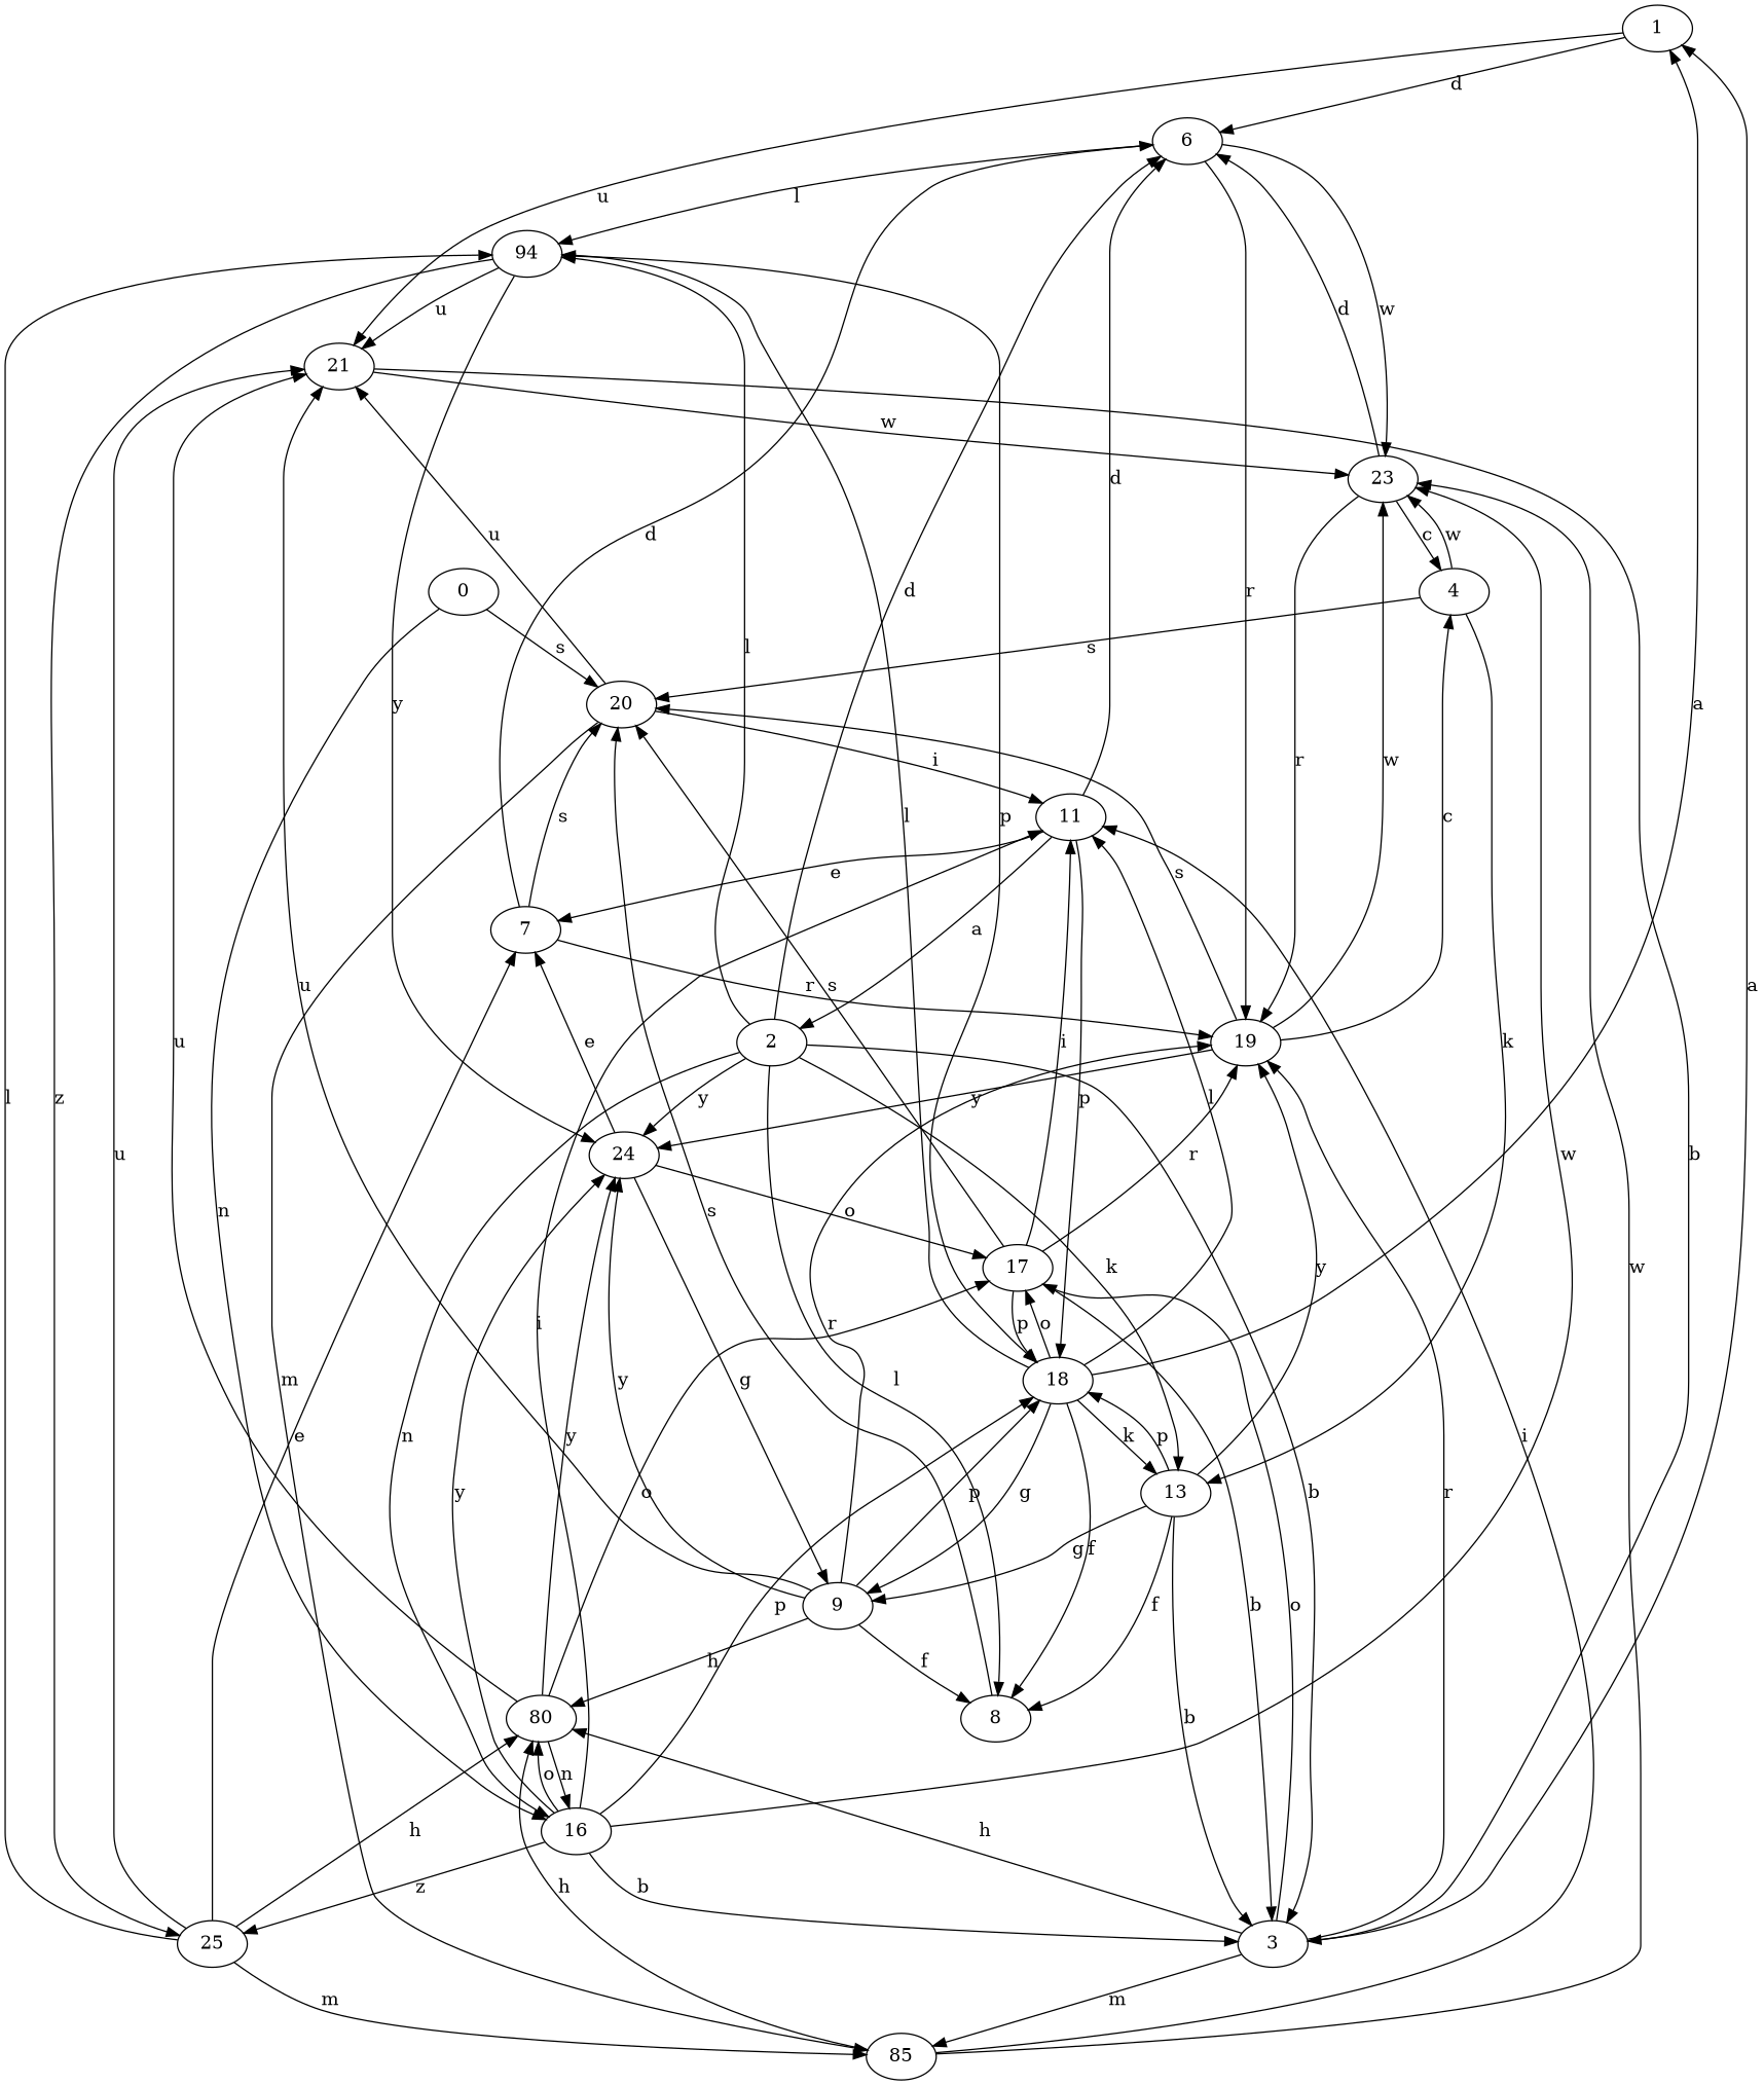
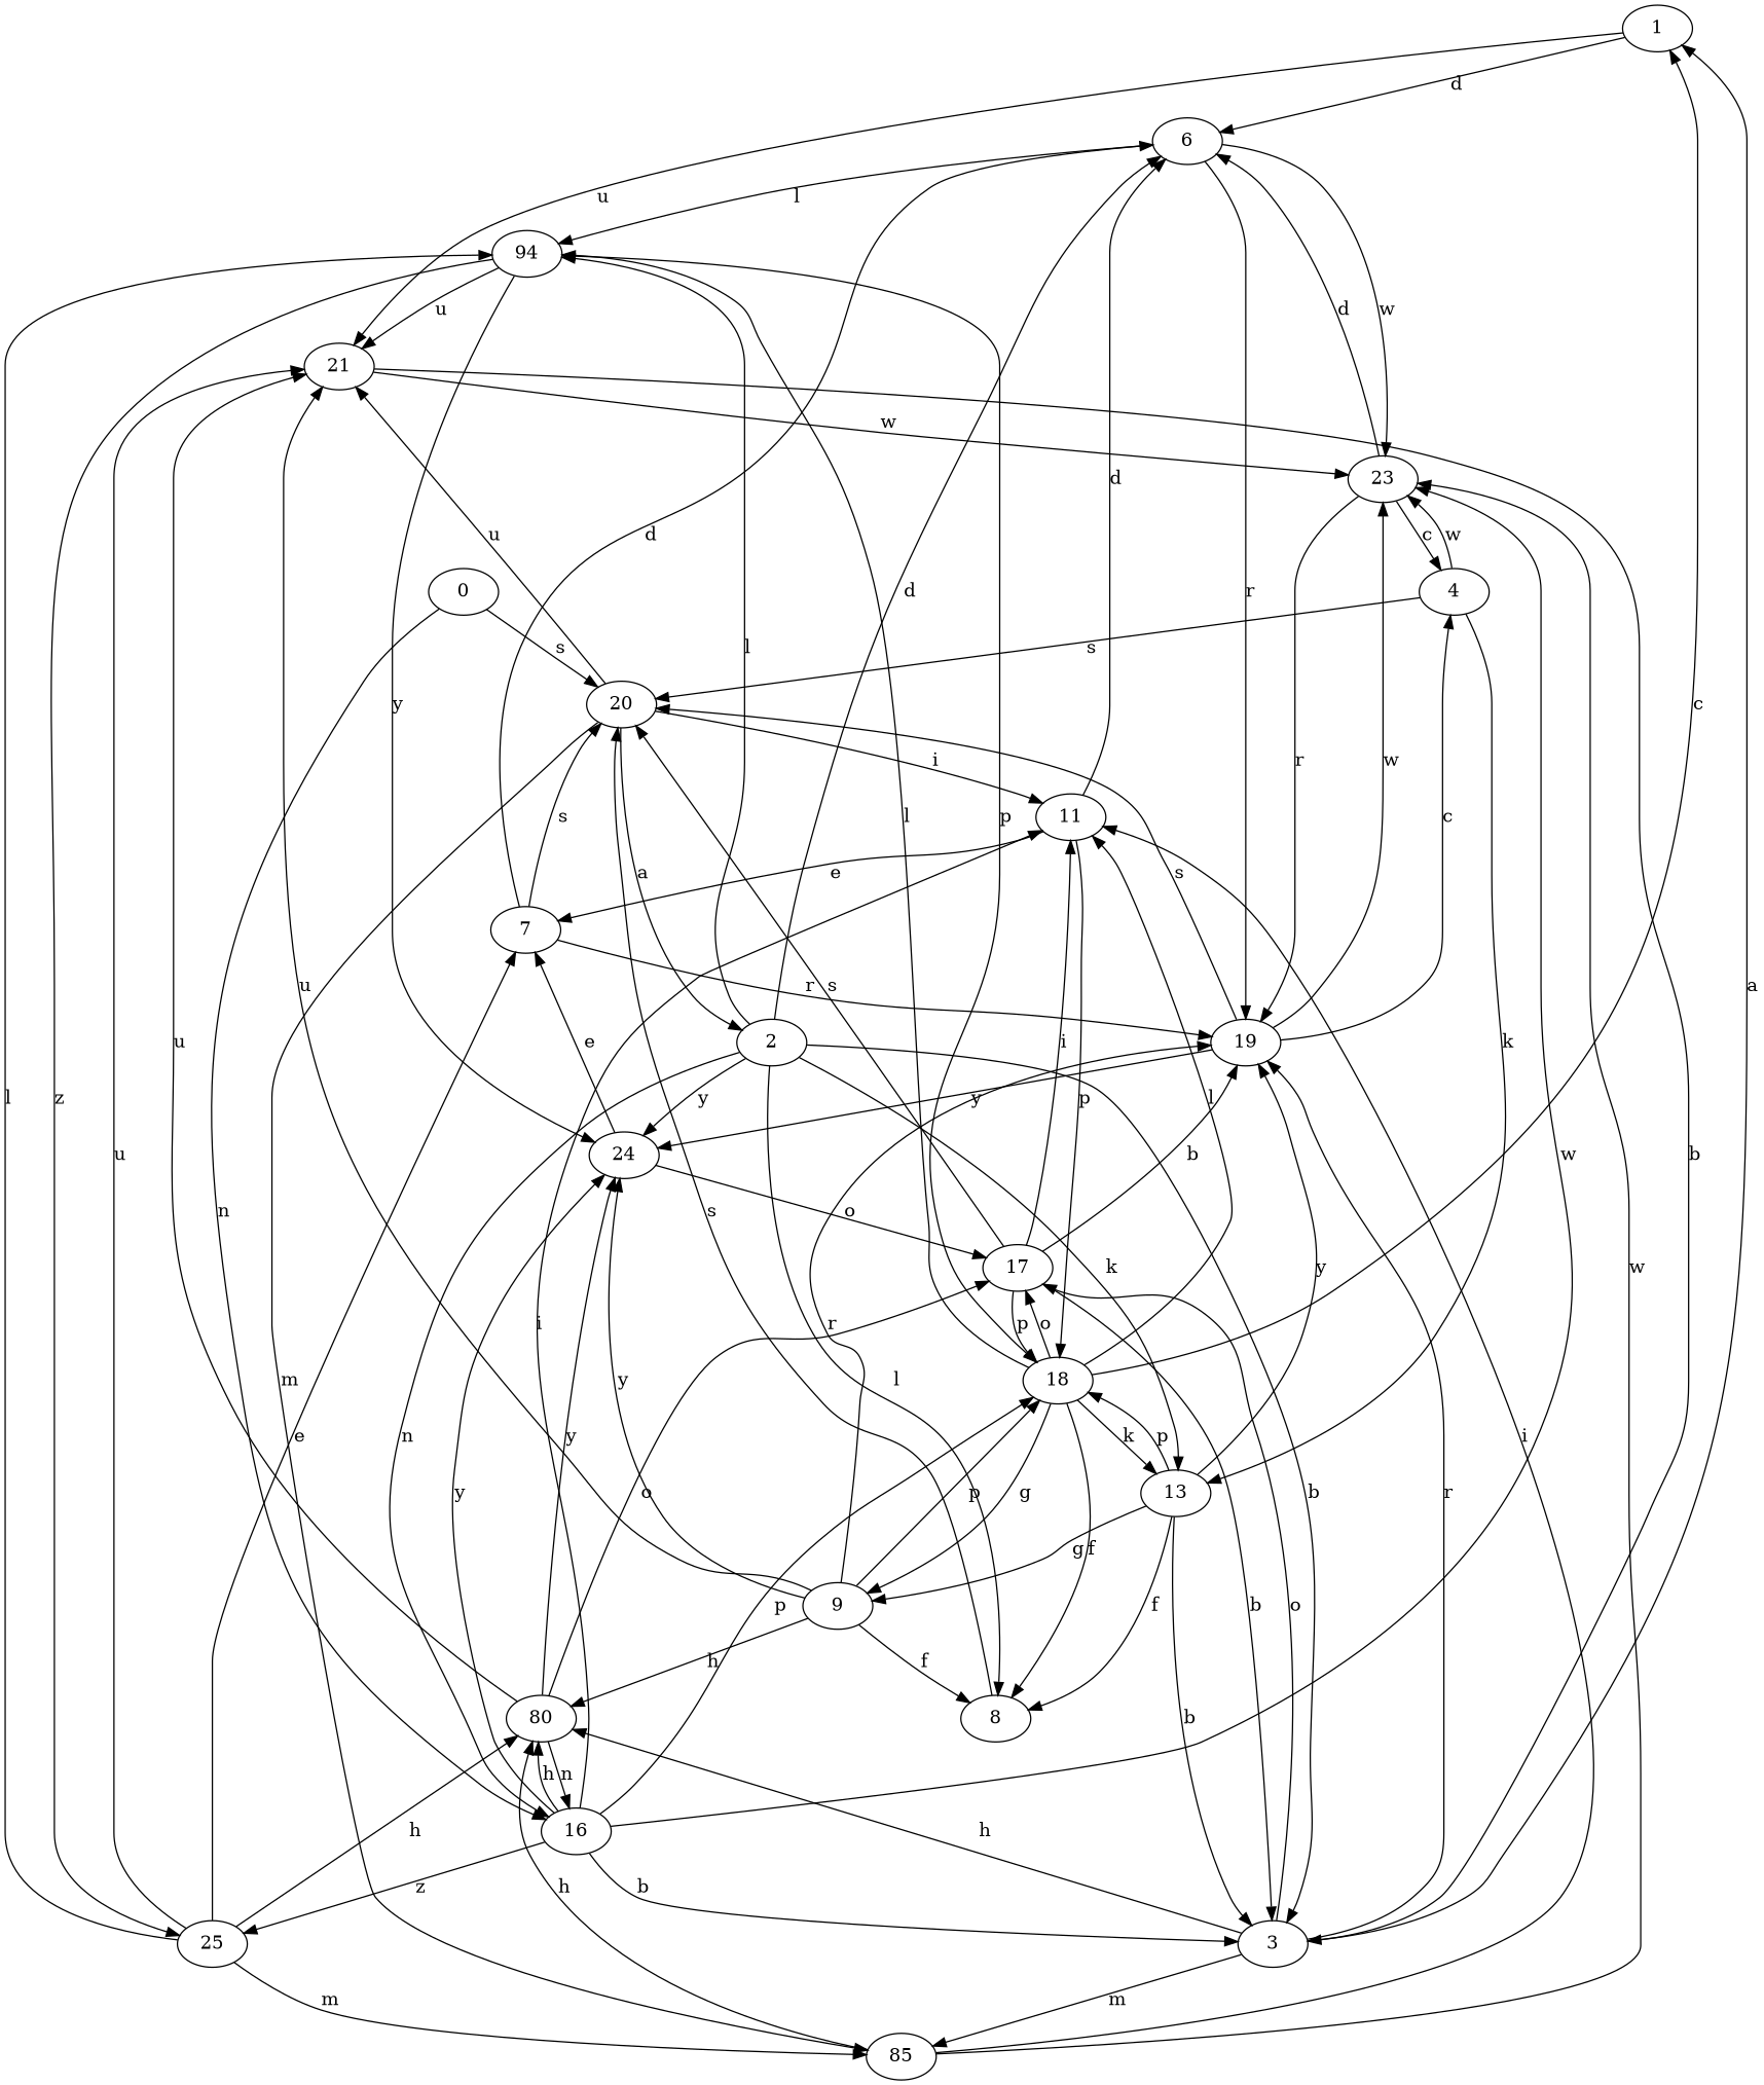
  strict digraph {
    1
    6
    21
    n4 [label=94]
    19
    23
    3
    2
    8
    13
    16
    24
    n13 [label=80]
    n14 [label=85]
    17
    20
    9
    18
    25
    11
    7
    4
    0
    1 -> 6 [label=d]
    1 -> 21 [label=u]
    6 -> n4 [label=l]
    6 -> 19 [label=r]
    6 -> 23 [label=w]
    21 -> 23 [label=w]
    21 -> 3 [label=b]
    n4 -> 21 [label=u]
    n4 -> 24 [label=y]
    n4 -> 18 [label=p]
    n4 -> 25 [label=z]
    19 -> 23 [label=w]
    19 -> 24 [label=y]
    19 -> 20 [label=s]
    19 -> 4 [label=c]
    23 -> 6 [label=d]
    23 -> 19 [label=r]
    23 -> 4 [label=c]
    3 -> 1 [label=a]
    3 -> 19 [label=r]
    3 -> n13 [label=h]
    3 -> n14 [label=m]
    3 -> 17 [label=o]
    2 -> 6 [label=d]
    2 -> n4 [label=l]
    2 -> 3 [label=b]
    2 -> 8 [label=l]
    2 -> 13 [label=k]
    2 -> 16 [label=n]
    2 -> 24 [label=y]
    8 -> 20 [label=s]
    13 -> 19 [label=y]
    13 -> 3 [label=b]
    13 -> 8 [label=f]
    13 -> 9 [label=g]
    13 -> 18 [label=p]
    16 -> 23 [label=w]
    16 -> 3 [label=b]
    16 -> 24 [label=y]
-   16 -> n13 [label=o]
+   16 -> n13 [label=h]
    16 -> 18 [label=p]
    16 -> 25 [label=z]
    16 -> 11 [label=i]
    24 -> 17 [label=o]
-   24 -> 9 [label=g]
    24 -> 7 [label=e]
    n13 -> 21 [label=u]
    n13 -> 16 [label=n]
    n13 -> 24 [label=y]
    n13 -> 17 [label=o]
    n14 -> 23 [label=w]
    n14 -> n13 [label=h]
    n14 -> 11 [label=i]
-   17 -> 19 [label=r]
+   17 -> 19 [label=b]
    17 -> 3 [label=b]
    17 -> 20 [label=s]
    17 -> 18 [label=p]
    17 -> 11 [label=i]
    20 -> 21 [label=u]
-   11 -> 2 [label=a]
+   20 -> 2 [label=a]
    20 -> n14 [label=m]
    20 -> 11 [label=i]
    9 -> 21 [label=u]
    9 -> 19 [label=r]
    9 -> 8 [label=f]
    9 -> 24 [label=y]
    9 -> n13 [label=h]
    9 -> 18 [label=p]
-   18 -> 1 [label=a]
+   18 -> 1 [label=c]
    18 -> n4 [label=l]
    18 -> 8 [label=f]
    18 -> 13 [label=k]
    18 -> 17 [label=o]
    18 -> 9 [label=g]
    18 -> 11 [label=l]
    25 -> 21 [label=u]
    25 -> n4 [label=l]
    25 -> n13 [label=h]
    25 -> n14 [label=m]
    25 -> 7 [label=e]
    11 -> 6 [label=d]
    11 -> 18 [label=p]
    11 -> 7 [label=e]
    7 -> 6 [label=d]
    7 -> 19 [label=r]
    7 -> 20 [label=s]
    4 -> 23 [label=w]
    4 -> 13 [label=k]
    4 -> 20 [label=s]
    0 -> 16 [label=n]
    0 -> 20 [label=s]
  }
